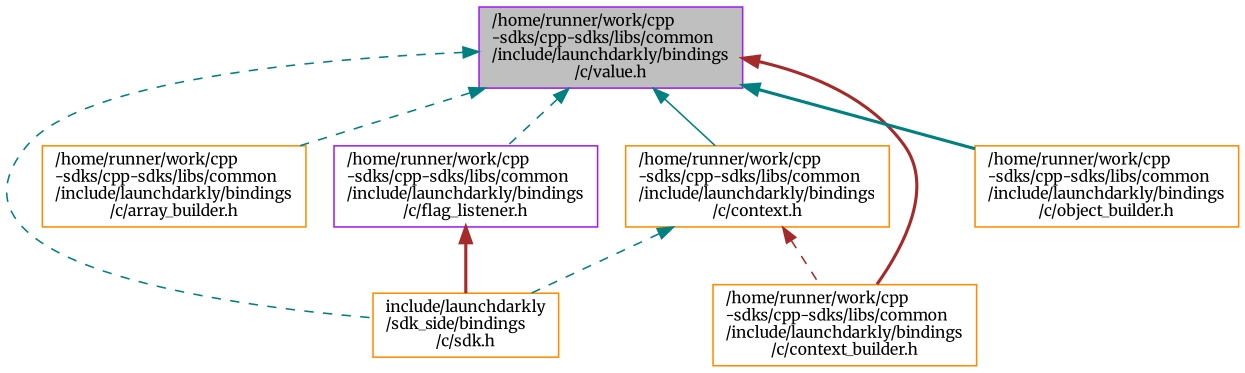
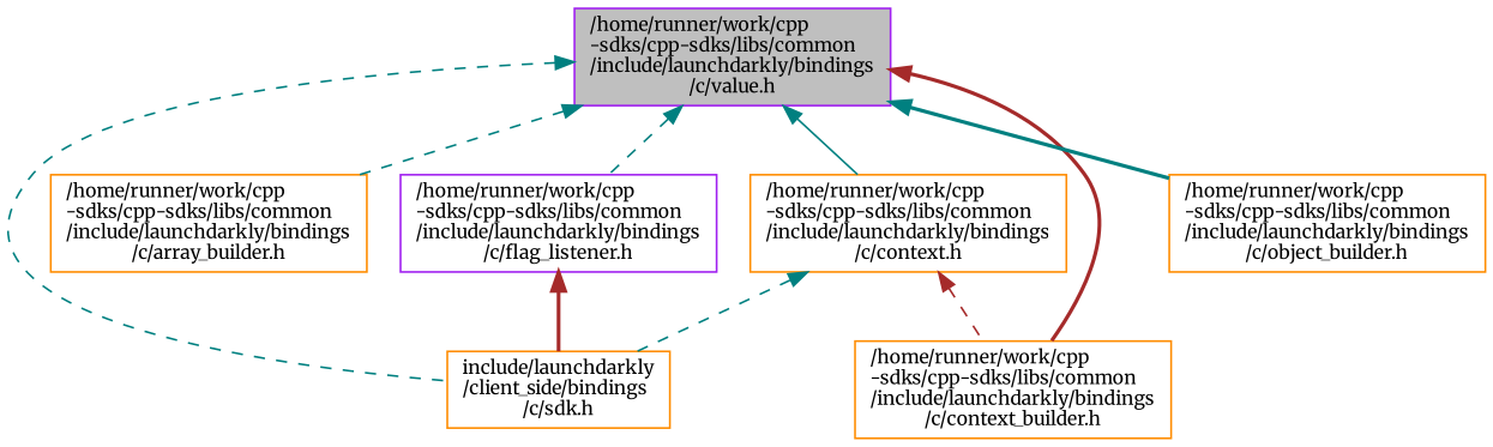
  digraph {
    fontname=Merriweather
    node [color=darkorange fillcolor=white fontname=Merriweather fontsize=10 shape=record style=filled]
    edge [color=teal dir=back fontname=Merriweather fontsize=10 labelfontname=Helvetica labelfontsize=10 style=dashed]
    n1 [color=purple fillcolor=grey75 fontcolor=black height=0.2 label="/home/runner/work/cpp\l-sdks/cpp-sdks/libs/common\l/include/launchdarkly/bindings\l/c/value.h" width=0.4]
-   n2 [height=0.2 label="include/launchdarkly\l/sdk_side/bindings\l/c/sdk.h" width=0.4]
+   n2 [height=0.2 label="include/launchdarkly\l/client_side/bindings\l/c/sdk.h" width=0.4]
    n3 [height=0.2 label="/home/runner/work/cpp\l-sdks/cpp-sdks/libs/common\l/include/launchdarkly/bindings\l/c/array_builder.h" width=0.4]
    n4 [height=0.2 label="/home/runner/work/cpp\l-sdks/cpp-sdks/libs/common\l/include/launchdarkly/bindings\l/c/context.h" width=0.4]
    n5 [height=0.2 label="/home/runner/work/cpp\l-sdks/cpp-sdks/libs/common\l/include/launchdarkly/bindings\l/c/context_builder.h" width=0.4]
    n6 [color=purple height=0.2 label="/home/runner/work/cpp\l-sdks/cpp-sdks/libs/common\l/include/launchdarkly/bindings\l/c/flag_listener.h" width=0.4]
    n7 [height=0.2 label="/home/runner/work/cpp\l-sdks/cpp-sdks/libs/common\l/include/launchdarkly/bindings\l/c/object_builder.h" width=0.4]
    n1 -> n2
    n1 -> n3
    n1 -> n4 [style=solid]
    n1 -> n5 [color=brown style=bold]
    n1 -> n6
    n1 -> n7 [style=bold]
    n4 -> n2
    n4 -> n5 [color=brown]
    n6 -> n2 [color=brown style=bold]
  }
